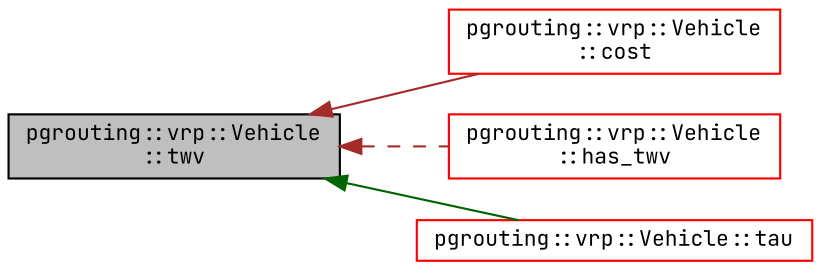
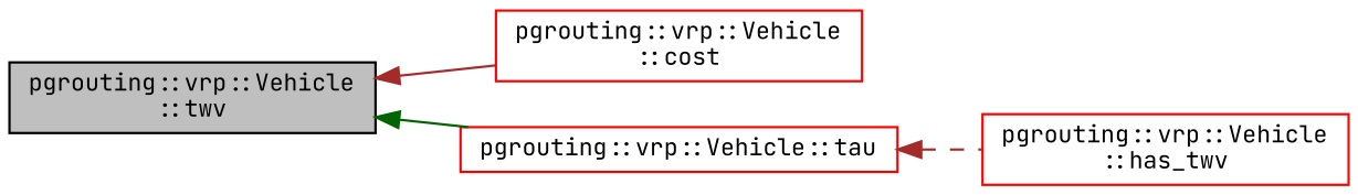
  digraph {
    fontname="JetBrains Mono"
    rankdir=LR
    node [color=red fillcolor=white fontname="JetBrains Mono" fontsize=10 shape=record style=filled]
    edge [color=brown dir=back fontname="JetBrains Mono" fontsize=10 labelfontname=Helvetica labelfontsize=10 style=solid]
    n1 [color=black fillcolor=grey75 fontcolor=black height=0.2 label="pgrouting::vrp::Vehicle\l::twv" width=0.4]
    n2 [height=0.2 label="pgrouting::vrp::Vehicle\l::cost" width=0.4]
    n3 [height=0.2 label="pgrouting::vrp::Vehicle\l::has_twv" width=0.4]
    n4 [height=0.2 label="pgrouting::vrp::Vehicle::tau" width=0.4]
    n1 -> n2
-   n1 -> n3 [style=dashed]
+   n4 -> n3 [style=dashed]
    n1 -> n4 [color=darkgreen]
  }
